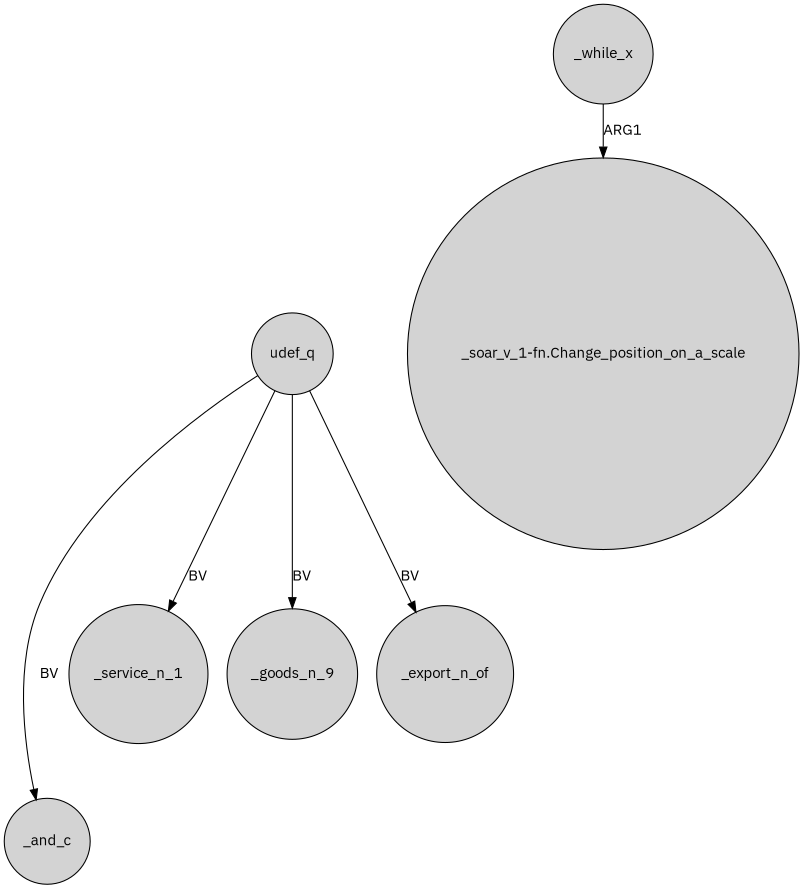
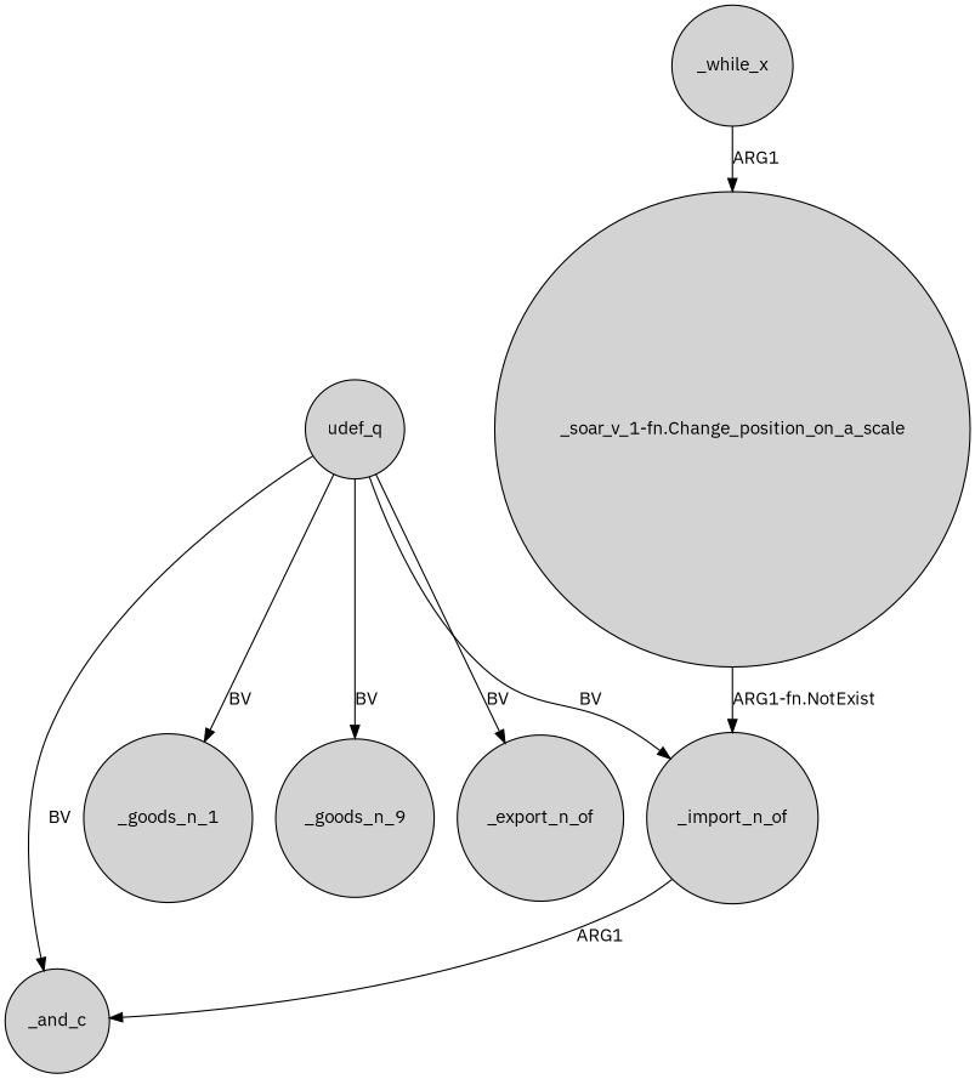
  digraph {
    fontname="IBM Plex Sans"
    node [fontname="IBM Plex Sans" shape=circle style=filled]
    edge [fontname="IBM Plex Sans"]
+   _import_n_of
    _and_c
    udef_q
-   _service_n_1
+   _service_n_1 [label=_goods_n_1]
    n5 [label=_goods_n_9]
    _export_n_of
    _while_x
    "_soar_v_1-fn.Change_position_on_a_scale"
+   _import_n_of -> _and_c [label=ARG1]
+   udef_q -> _import_n_of [label=BV]
    udef_q -> _and_c [label=BV]
    udef_q -> _service_n_1 [label=BV]
    udef_q -> n5 [label=BV]
    udef_q -> _export_n_of [label=BV]
    _while_x -> "_soar_v_1-fn.Change_position_on_a_scale" [label=ARG1]
+   "_soar_v_1-fn.Change_position_on_a_scale" -> _import_n_of [label="ARG1-fn.NotExist"]
  }
